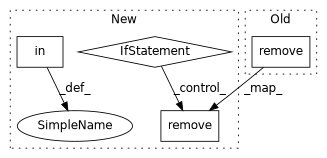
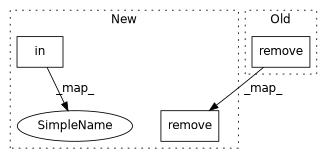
  digraph {
    fontname="DejaVu Sans"
    node [a=32 fontname="DejaVu Sans" l="7,1" shape=box]
    edge [fontname="DejaVu Sans"]
    n1 [label=remove s="18869,18880"]
    n2 [a=42 label=SimpleName shape=ellipse l=""]
-   n3 [a=25 l="18,2" label=IfStatement s="18758,18816" shape=diamond]
    n4 [a=105 l=40 label=in s=18776]
    n5 [label=remove s="18629,18640"]
    subgraph cluster_1 {
      label=New
      style=dotted
      n1
      n2
-     n3
      n4
    }
    subgraph cluster_2 {
      label=Old
      style=dotted
      n5
    }
-   n3 -> n1 [label=_control_]
-   n4 -> n2 [label=_def_]
+   n4 -> n2 [label=_map_]
    n5 -> n1 [label=_map_]
  }
